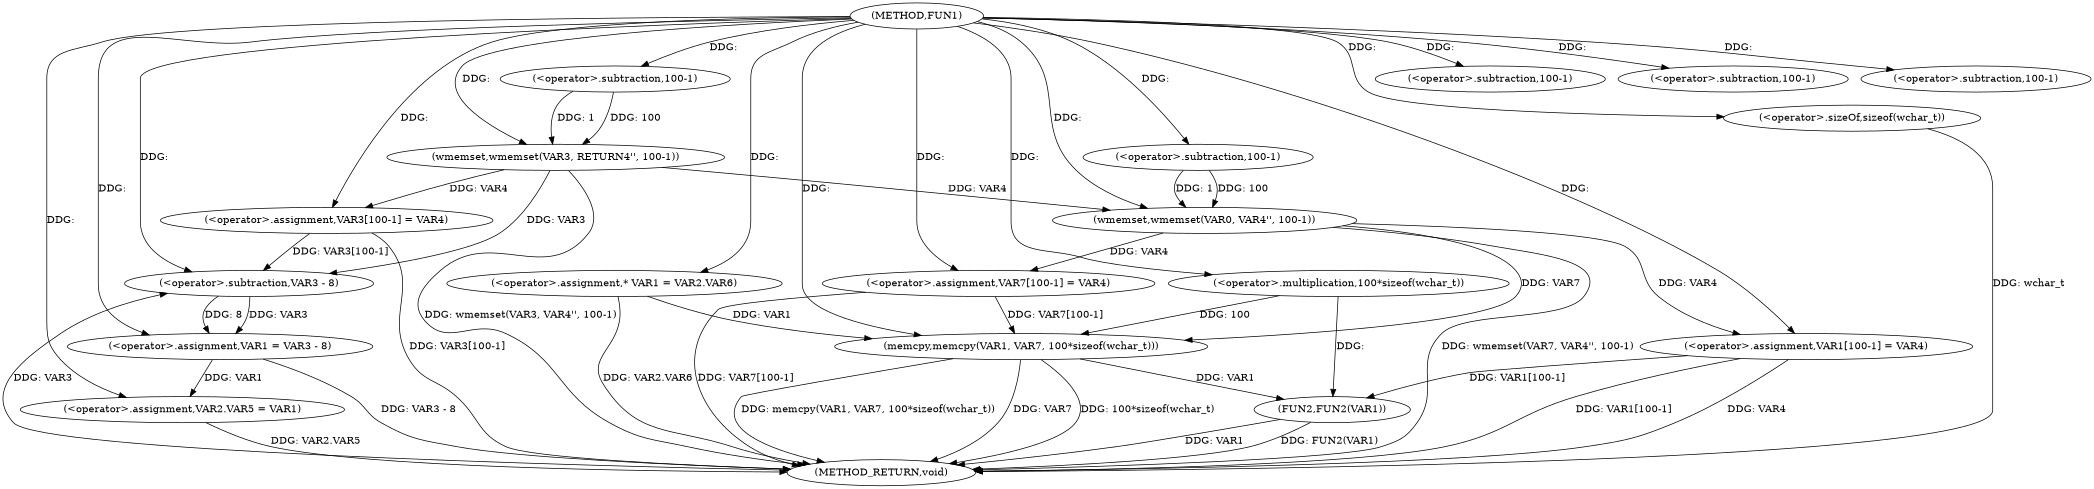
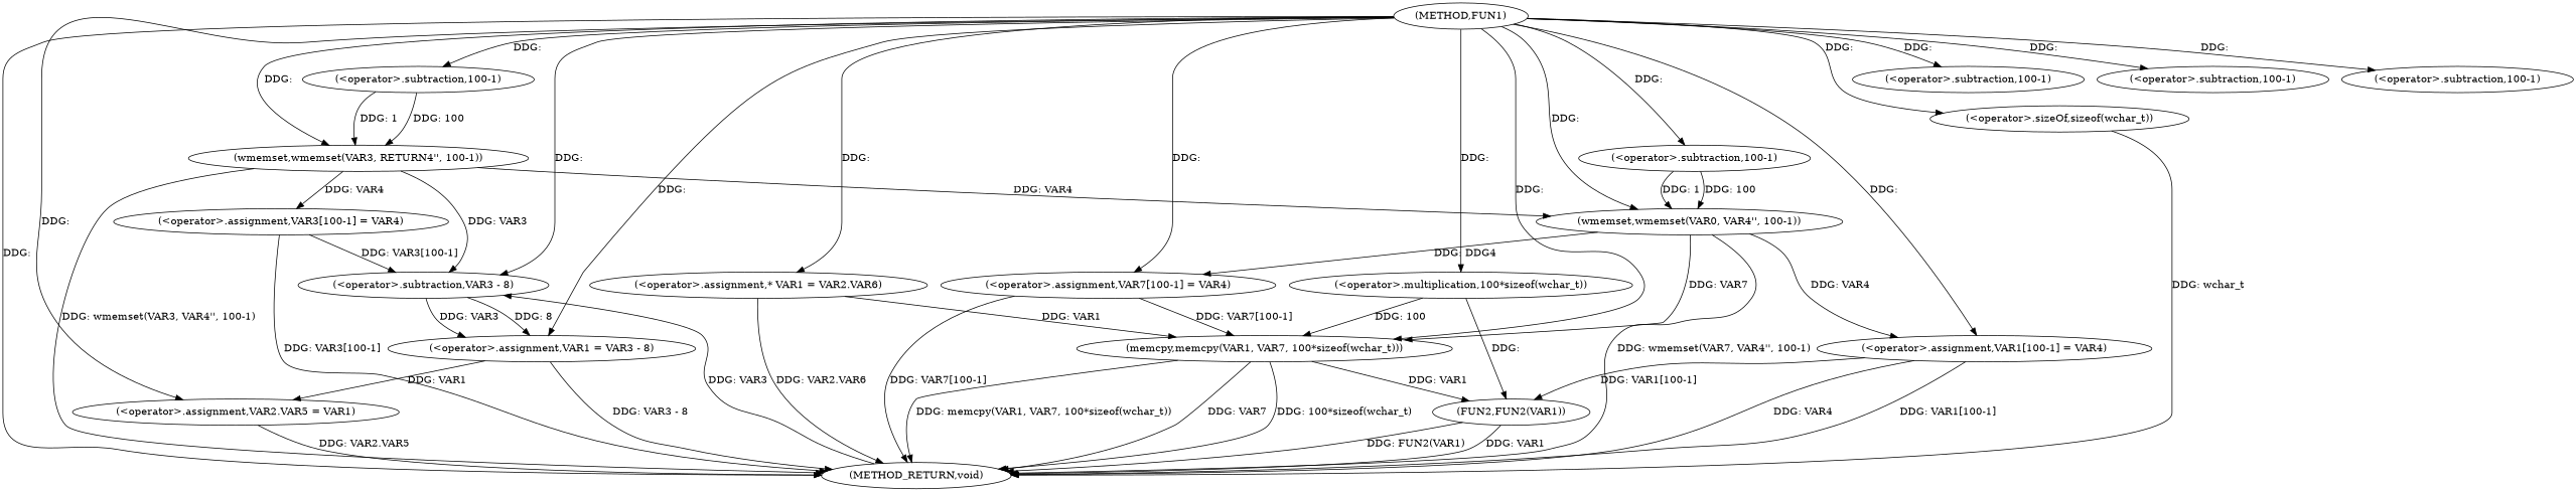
  digraph {
    n1 [label="(METHOD,FUN1)"]
    n2 [label="(wmemset,wmemset(VAR3, RETURN4'', 100-1))"]
    n3 [label="(<operator>.subtraction,100-1)"]
    n4 [label="(<operator>.assignment,VAR3[100-1] = VAR4)"]
    n5 [label="(<operator>.subtraction,100-1)"]
    n6 [label="(<operator>.assignment,VAR1 = VAR3 - 8)"]
    n7 [label="(<operator>.subtraction,VAR3 - 8)"]
    n8 [label="(<operator>.assignment,VAR2.VAR5 = VAR1)"]
    n9 [label="(<operator>.assignment,* VAR1 = VAR2.VAR6)"]
    n10 [label="(wmemset,wmemset(VAR0, VAR4'', 100-1))"]
    n11 [label="(<operator>.subtraction,100-1)"]
    n12 [label="(<operator>.assignment,VAR7[100-1] = VAR4)"]
    n13 [label="(<operator>.subtraction,100-1)"]
    n14 [label="(memcpy,memcpy(VAR1, VAR7, 100*sizeof(wchar_t)))"]
    n15 [label="(<operator>.multiplication,100*sizeof(wchar_t))"]
    n16 [label="(<operator>.sizeOf,sizeof(wchar_t))"]
    n17 [label="(<operator>.assignment,VAR1[100-1] = VAR4)"]
    n18 [label="(<operator>.subtraction,100-1)"]
    n19 [label="(METHOD_RETURN,void)"]
    n20 [label="(FUN2,FUN2(VAR1))"]
    n1 -> n2 [label="DDG: "]
    n1 -> n3 [label="DDG: "]
-   n1 -> n4 [label="DDG: "]
+   n1 -> n19 [label="DDG: "]
    n1 -> n5 [label="DDG: "]
    n1 -> n6 [label="DDG: "]
    n1 -> n7 [label="DDG: "]
    n1 -> n8 [label="DDG: "]
    n1 -> n9 [label="DDG: "]
    n1 -> n10 [label="DDG: "]
    n1 -> n11 [label="DDG: "]
    n1 -> n12 [label="DDG: "]
    n1 -> n13 [label="DDG: "]
    n1 -> n14 [label="DDG: "]
    n1 -> n15 [label="DDG: "]
    n1 -> n16 [label="DDG: "]
    n1 -> n17 [label="DDG: "]
    n1 -> n18 [label="DDG: "]
    n2 -> n4 [label="DDG: VAR4"]
    n2 -> n7 [label="DDG: VAR3"]
    n2 -> n10 [label="DDG: VAR4"]
    n2 -> n19 [label="DDG: wmemset(VAR3, VAR4'', 100-1)"]
    n3 -> n2 [label="DDG: 100"]
    n3 -> n2 [label="DDG: 1"]
    n4 -> n7 [label="DDG: VAR3[100-1]"]
    n4 -> n19 [label="DDG: VAR3[100-1]"]
    n6 -> n8 [label="DDG: VAR1"]
    n6 -> n19 [label="DDG: VAR3 - 8"]
    n7 -> n6 [label="DDG: VAR3"]
    n7 -> n6 [label="DDG: 8"]
    n8 -> n19 [label="DDG: VAR2.VAR5"]
    n9 -> n14 [label="DDG: VAR1"]
    n9 -> n19 [label="DDG: VAR2.VAR6"]
-   n10 -> n12 [label="DDG: VAR4"]
+   n10 -> n12 [label="DDG: DDG4"]
    n10 -> n14 [label="DDG: VAR7"]
    n10 -> n17 [label="DDG: VAR4"]
    n10 -> n19 [label="DDG: wmemset(VAR7, VAR4'', 100-1)"]
    n11 -> n10 [label="DDG: 100"]
    n11 -> n10 [label="DDG: 1"]
    n12 -> n14 [label="DDG: VAR7[100-1]"]
    n12 -> n19 [label="DDG: VAR7[100-1]"]
    n14 -> n19 [label="DDG: VAR7"]
    n14 -> n19 [label="DDG: 100*sizeof(wchar_t)"]
    n14 -> n19 [label="DDG: memcpy(VAR1, VAR7, 100*sizeof(wchar_t))"]
    n14 -> n20 [label="DDG: VAR1"]
    n15 -> n14 [label="DDG: 100"]
    n15 -> n20 [label="DDG: "]
    n16 -> n19 [label="DDG: wchar_t"]
    n17 -> n19 [label="DDG: VAR4"]
    n17 -> n19 [label="DDG: VAR1[100-1]"]
    n17 -> n20 [label="DDG: VAR1[100-1]"]
    n19 -> n7 [label="DDG: VAR3"]
    n20 -> n19 [label="DDG: FUN2(VAR1)"]
    n20 -> n19 [label="DDG: VAR1"]
  }
